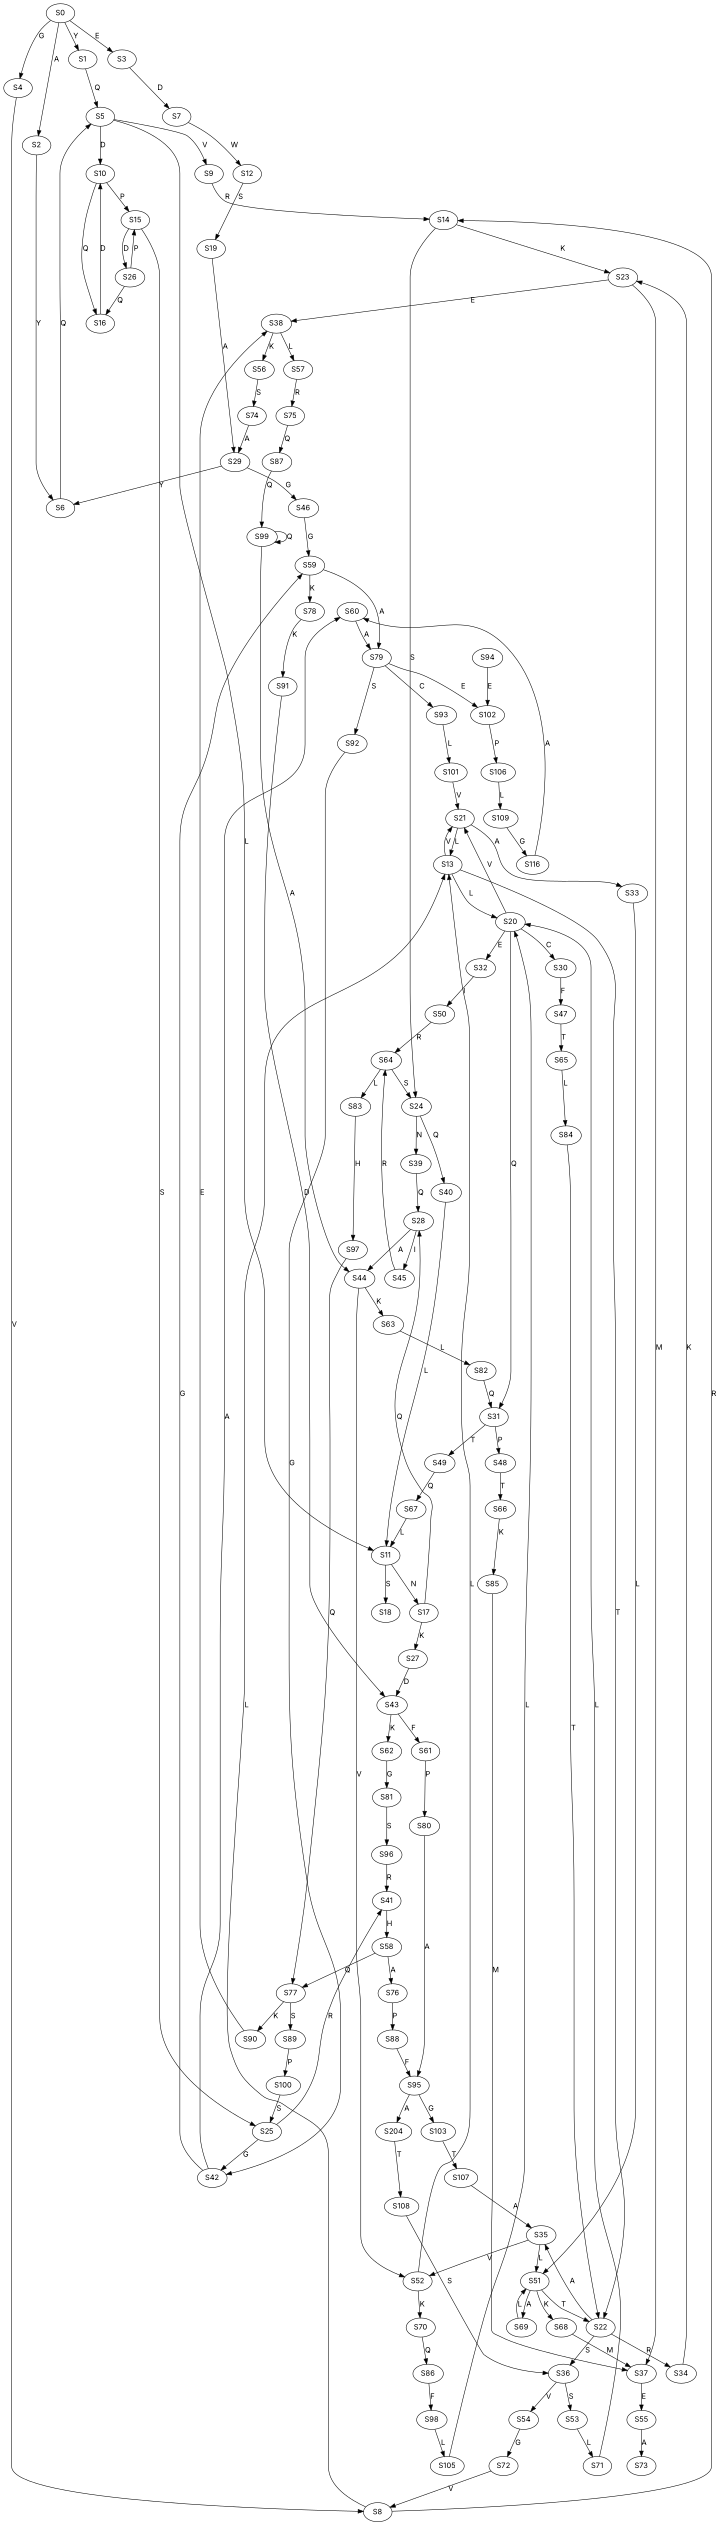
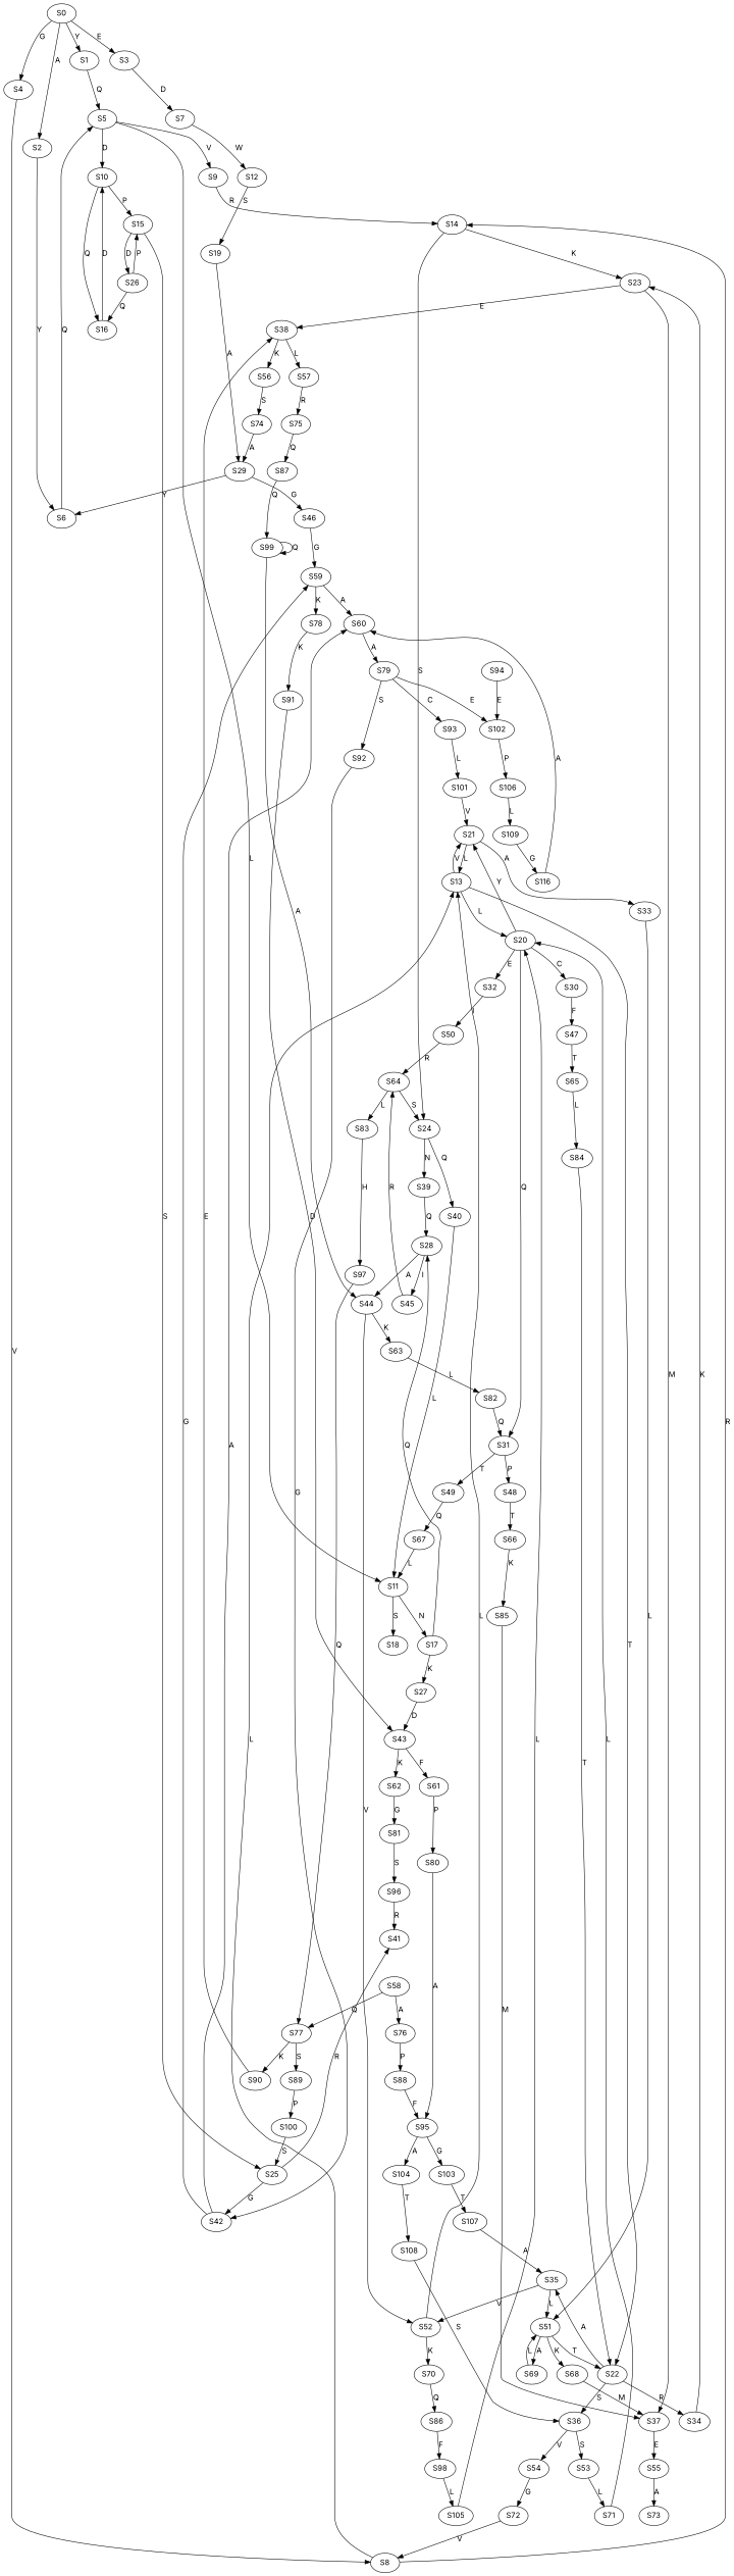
  strict digraph {
    fontname=Inter
    node [fontname=Inter]
    edge [fontname=Inter]
    S0
    S1
    S2
    S3
    S4
    S5
    S6
    S7
    S8
    S9
    S10
    S11
    S12
    S13
    S14
    S15
    S16
    S17
    S18
    S19
    S20
    S21
    S22
    S23
    S24
    S25
    S26
    S27
    S28
    S29
    S30
    S31
    S32
    S33
    S34
    S35
    S36
    S37
    S38
    S39
    S40
    S41
    S42
    S43
    S44
    S45
    S46
    S47
    S48
    S49
    S50
    S51
    S52
    S53
    S54
    S55
    S56
    S57
    S58
    S59
    S60
    S61
    S62
    S63
    S64
    S65
    S66
    S67
    S68
    S69
    S70
    S71
    S72
    S73
    S74
    S75
    S76
    S77
    S78
    S79
    S80
    S81
    S82
    S83
    S84
    S85
    S86
    S87
    S88
    S89
    S90
    S91
    S92
    S93
    S102
    S95
    S96
    S97
    S98
    S99
    S100
    S101
    S94
    S103
-   S104 [label=S204]
+   S104
    S105
    S106
    S107
    S108
    S109
    n111 [label=S116]
    S0 -> S1 [label=Y]
    S0 -> S2 [label=A]
    S0 -> S3 [label=E]
    S0 -> S4 [label=G]
    S1 -> S5 [label=Q]
    S2 -> S6 [label=Y]
    S3 -> S7 [label=D]
    S4 -> S8 [label=V]
    S5 -> S9 [label=V]
    S5 -> S10 [label=D]
    S5 -> S11 [label=L]
    S6 -> S5 [label=Q]
    S7 -> S12 [label=W]
    S8 -> S13 [label=L]
    S8 -> S14 [label=R]
    S9 -> S14 [label=R]
    S10 -> S15 [label=P]
    S10 -> S16 [label=Q]
    S11 -> S17 [label=N]
    S11 -> S18 [label=S]
    S12 -> S19 [label=S]
    S13 -> S20 [label=L]
    S13 -> S21 [label=V]
    S13 -> S22 [label=T]
    S14 -> S23 [label=K]
    S14 -> S24 [label=S]
    S15 -> S25 [label=S]
    S15 -> S26 [label=D]
    S16 -> S10 [label=D]
    S17 -> S27 [label=K]
    S17 -> S28 [label=Q]
    S19 -> S29 [label=A]
-   S20 -> S21 [label=V]
+   S20 -> S21 [label=Y]
    S20 -> S30 [label=C]
    S20 -> S31 [label=Q]
    S20 -> S32 [label=E]
    S21 -> S13 [label=L]
    S21 -> S33 [label=A]
    S22 -> S34 [label=R]
    S22 -> S35 [label=A]
    S22 -> S36 [label=S]
    S23 -> S37 [label=M]
    S23 -> S38 [label=E]
    S24 -> S39 [label=N]
    S24 -> S40 [label=Q]
    S25 -> S41 [label=R]
    S25 -> S42 [label=G]
    S26 -> S15 [label=P]
    S26 -> S16 [label=Q]
    S27 -> S43 [label=D]
    S28 -> S44 [label=A]
    S28 -> S45 [label=I]
    S29 -> S6 [label=Y]
    S29 -> S46 [label=G]
    S30 -> S47 [label=F]
    S31 -> S48 [label=P]
    S31 -> S49 [label=T]
    S32 -> S50 [label=I]
    S33 -> S51 [label=L]
    S34 -> S23 [label=K]
    S35 -> S51 [label=L]
    S35 -> S52 [label=V]
    S36 -> S53 [label=S]
    S36 -> S54 [label=V]
    S37 -> S55 [label=E]
    S38 -> S56 [label=K]
    S38 -> S57 [label=L]
    S39 -> S28 [label=Q]
    S40 -> S11 [label=L]
-   S41 -> S58 [label=H]
    S42 -> S59 [label=G]
    S42 -> S60 [label=A]
    S43 -> S61 [label=F]
    S43 -> S62 [label=K]
    S44 -> S52 [label=V]
    S44 -> S63 [label=K]
    S45 -> S64 [label=R]
    S46 -> S59 [label=G]
    S47 -> S65 [label=T]
    S48 -> S66 [label=T]
    S49 -> S67 [label=Q]
    S50 -> S64 [label=R]
    S51 -> S22 [label=T]
    S51 -> S68 [label=K]
    S51 -> S69 [label=A]
    S52 -> S13 [label=L]
    S52 -> S70 [label=K]
    S53 -> S71 [label=L]
    S54 -> S72 [label=G]
    S55 -> S73 [label=A]
    S56 -> S74 [label=S]
    S57 -> S75 [label=R]
    S58 -> S76 [label=A]
    S58 -> S77 [label=Q]
-   S59 -> S79 [label=A]
+   S59 -> S60 [label=A]
    S59 -> S78 [label=K]
    S60 -> S79 [label=A]
    S61 -> S80 [label=P]
    S62 -> S81 [label=G]
    S63 -> S82 [label=L]
    S64 -> S24 [label=S]
    S64 -> S83 [label=L]
    S65 -> S84 [label=L]
    S66 -> S85 [label=K]
    S67 -> S11 [label=L]
    S68 -> S37 [label=M]
    S69 -> S51 [label=L]
    S70 -> S86 [label=Q]
    S71 -> S20 [label=L]
    S72 -> S8 [label=V]
    S74 -> S29 [label=A]
    S75 -> S87 [label=Q]
    S76 -> S88 [label=P]
    S77 -> S89 [label=S]
    S77 -> S90 [label=K]
    S78 -> S91 [label=K]
    S79 -> S92 [label=S]
    S79 -> S93 [label=C]
    S79 -> S102 [label=E]
    S80 -> S95 [label=A]
    S81 -> S96 [label=S]
    S82 -> S31 [label=Q]
    S83 -> S97 [label=H]
    S84 -> S22 [label=T]
    S85 -> S37 [label=M]
    S86 -> S98 [label=F]
    S87 -> S99 [label=Q]
    S88 -> S95 [label=F]
    S89 -> S100 [label=P]
    S90 -> S38 [label=E]
    S91 -> S43 [label=D]
    S92 -> S42 [label=G]
    S93 -> S101 [label=L]
    S102 -> S106 [label=P]
    S95 -> S103 [label=G]
    S95 -> S104 [label=A]
    S96 -> S41 [label=R]
    S97 -> S77 [label=Q]
    S98 -> S105 [label=L]
    S99 -> S44 [label=A]
    S99 -> S99 [label=Q]
    S100 -> S25 [label=S]
    S101 -> S21 [label=V]
    S94 -> S102 [label=E]
    S103 -> S107 [label=T]
    S104 -> S108 [label=T]
    S105 -> S20 [label=L]
    S106 -> S109 [label=L]
    S107 -> S35 [label=A]
    S108 -> S36 [label=S]
    S109 -> n111 [label=G]
    n111 -> S60 [label=A]
  }
